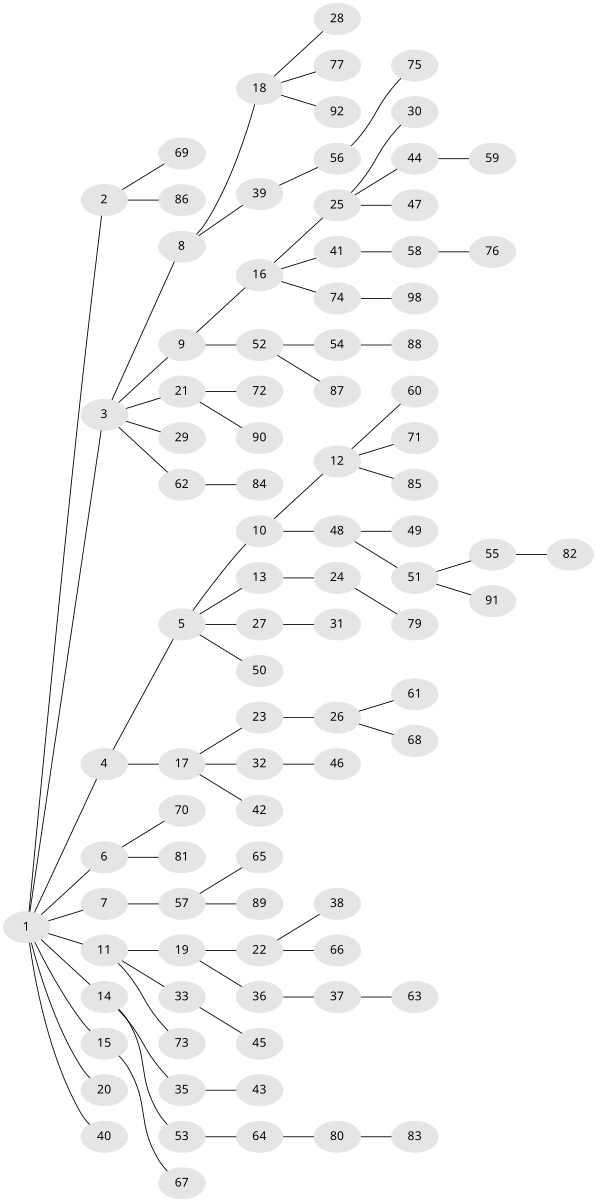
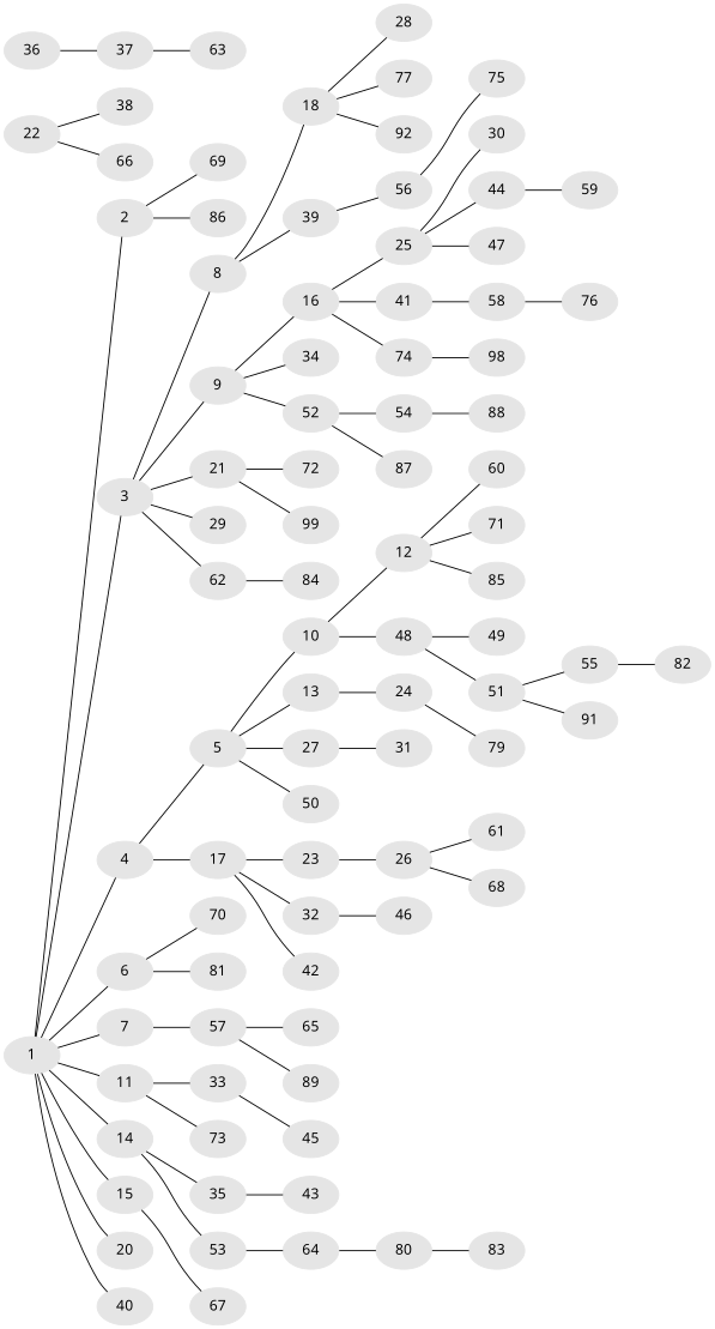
  graph {
    fontname="Noto Sans"
    rankdir=LR
    node [color=gray90 fontname="Noto Sans" style=filled]
    edge [fontname="Noto Sans"]
    1
    2
    3
    4
    6
    7
    11
    14
    15
    20
    40
    69
    86
    8
    9
    21
    29
    62
    5
    17
    70
    81
    57
-   19
    33
    73
    35
    53
    67
    18
    39
    16
+   34
    52
    72
-   90
+   90 [label=99]
    84
    10
    13
    27
    50
    23
    32
    42
    12
    48
    24
    31
    65
    89
    28
    77
    92
    56
    25
    41
    74
    54
    87
    60
    71
    85
    49
    51
    22
    36
    45
    79
    43
    64
    30
    44
    47
    58
    n75 [label=98]
    26
    46
    38
    66
    37
    61
    68
    59
    63
    75
    76
    55
    91
    82
    88
    80
    83
    1 -- 2
    1 -- 3
    1 -- 4
    1 -- 6
    1 -- 7
    1 -- 11
    1 -- 14
    1 -- 15
    1 -- 20
    1 -- 40
    2 -- 69
    2 -- 86
    3 -- 8
    3 -- 9
    3 -- 21
    3 -- 29
    3 -- 62
    4 -- 5
    4 -- 17
    6 -- 70
    6 -- 81
    7 -- 57
-   11 -- 19
    11 -- 33
    11 -- 73
    14 -- 35
    14 -- 53
    15 -- 67
    8 -- 18
    8 -- 39
    9 -- 16
+   9 -- 34
    9 -- 52
    21 -- 72
    21 -- 90
    62 -- 84
    5 -- 10
    5 -- 13
    5 -- 27
    5 -- 50
    17 -- 23
    17 -- 32
    17 -- 42
    57 -- 65
    57 -- 89
-   19 -- 22
-   19 -- 36
    33 -- 45
    35 -- 43
    53 -- 64
    18 -- 28
    18 -- 77
    18 -- 92
    39 -- 56
    16 -- 25
    16 -- 41
    16 -- 74
    52 -- 54
    52 -- 87
    10 -- 12
    10 -- 48
    13 -- 24
    27 -- 31
    23 -- 26
    32 -- 46
    12 -- 60
    12 -- 71
    12 -- 85
    48 -- 49
    48 -- 51
    24 -- 79
    56 -- 75
    25 -- 30
    25 -- 44
    25 -- 47
    41 -- 58
    74 -- n75
    54 -- 88
    51 -- 55
    51 -- 91
    22 -- 38
    22 -- 66
    36 -- 37
    64 -- 80
    44 -- 59
    58 -- 76
    26 -- 61
    26 -- 68
    37 -- 63
    55 -- 82
    80 -- 83
  }
